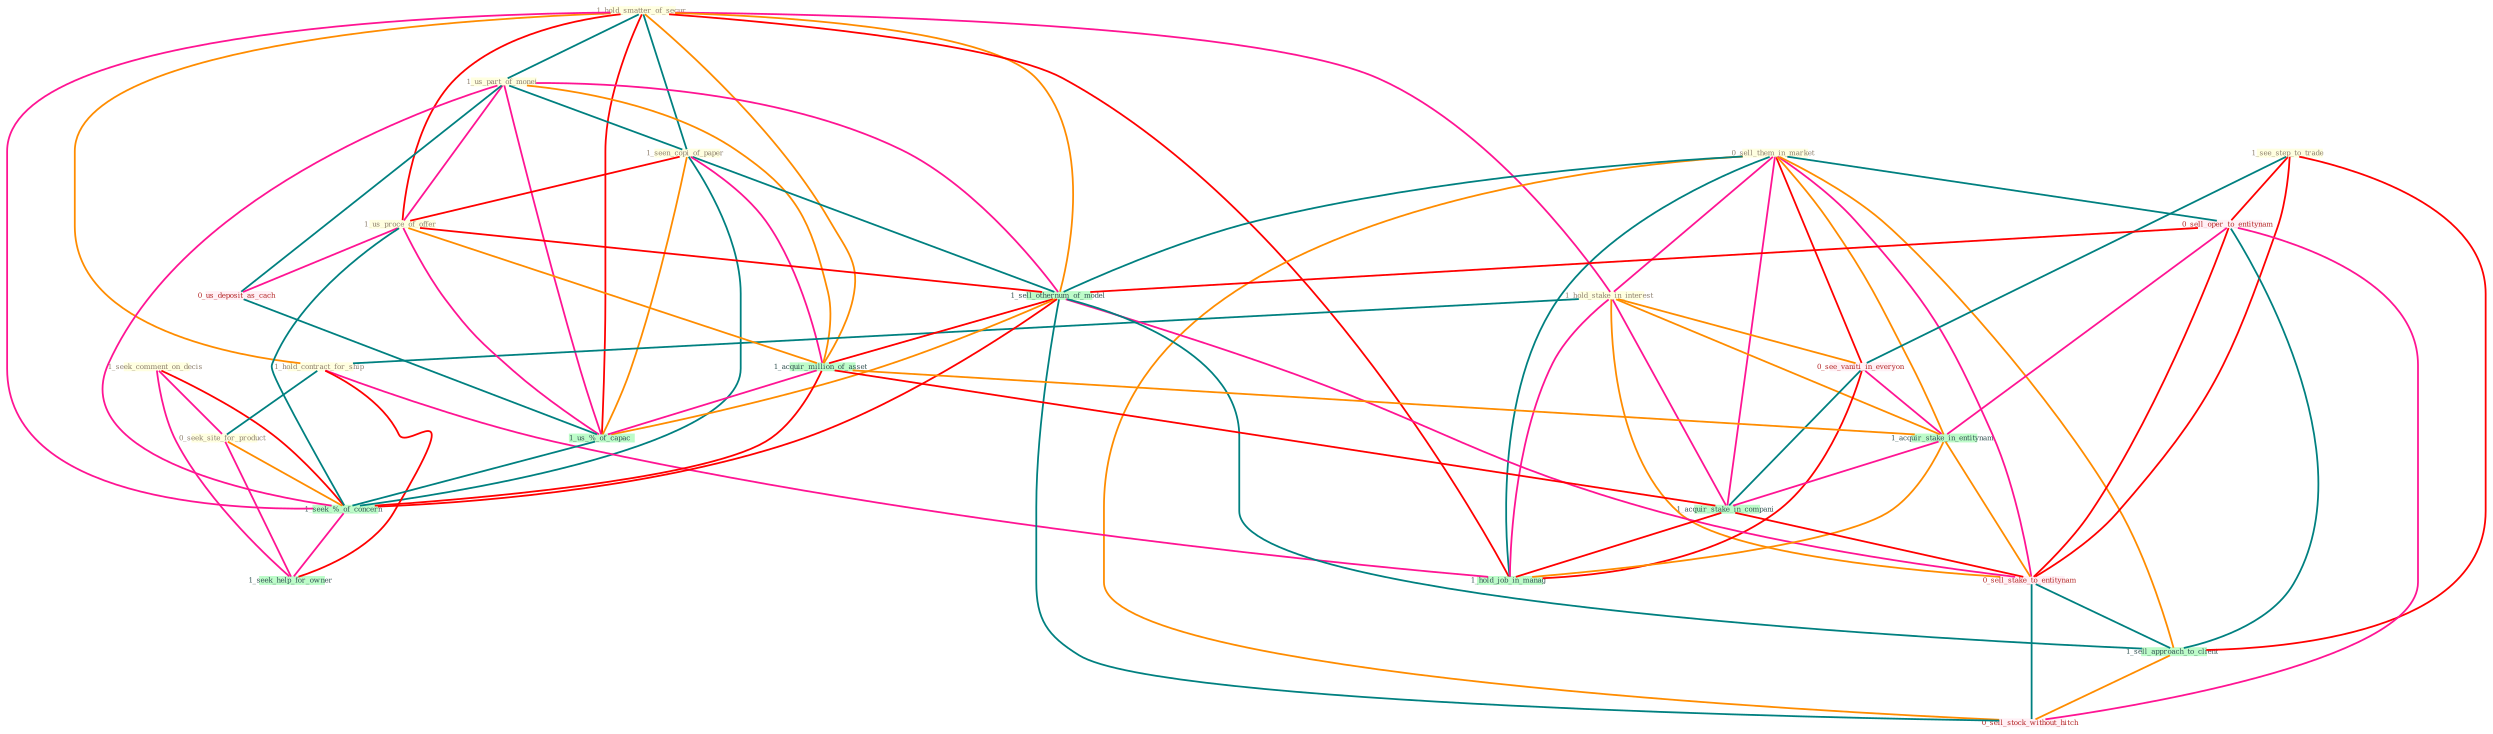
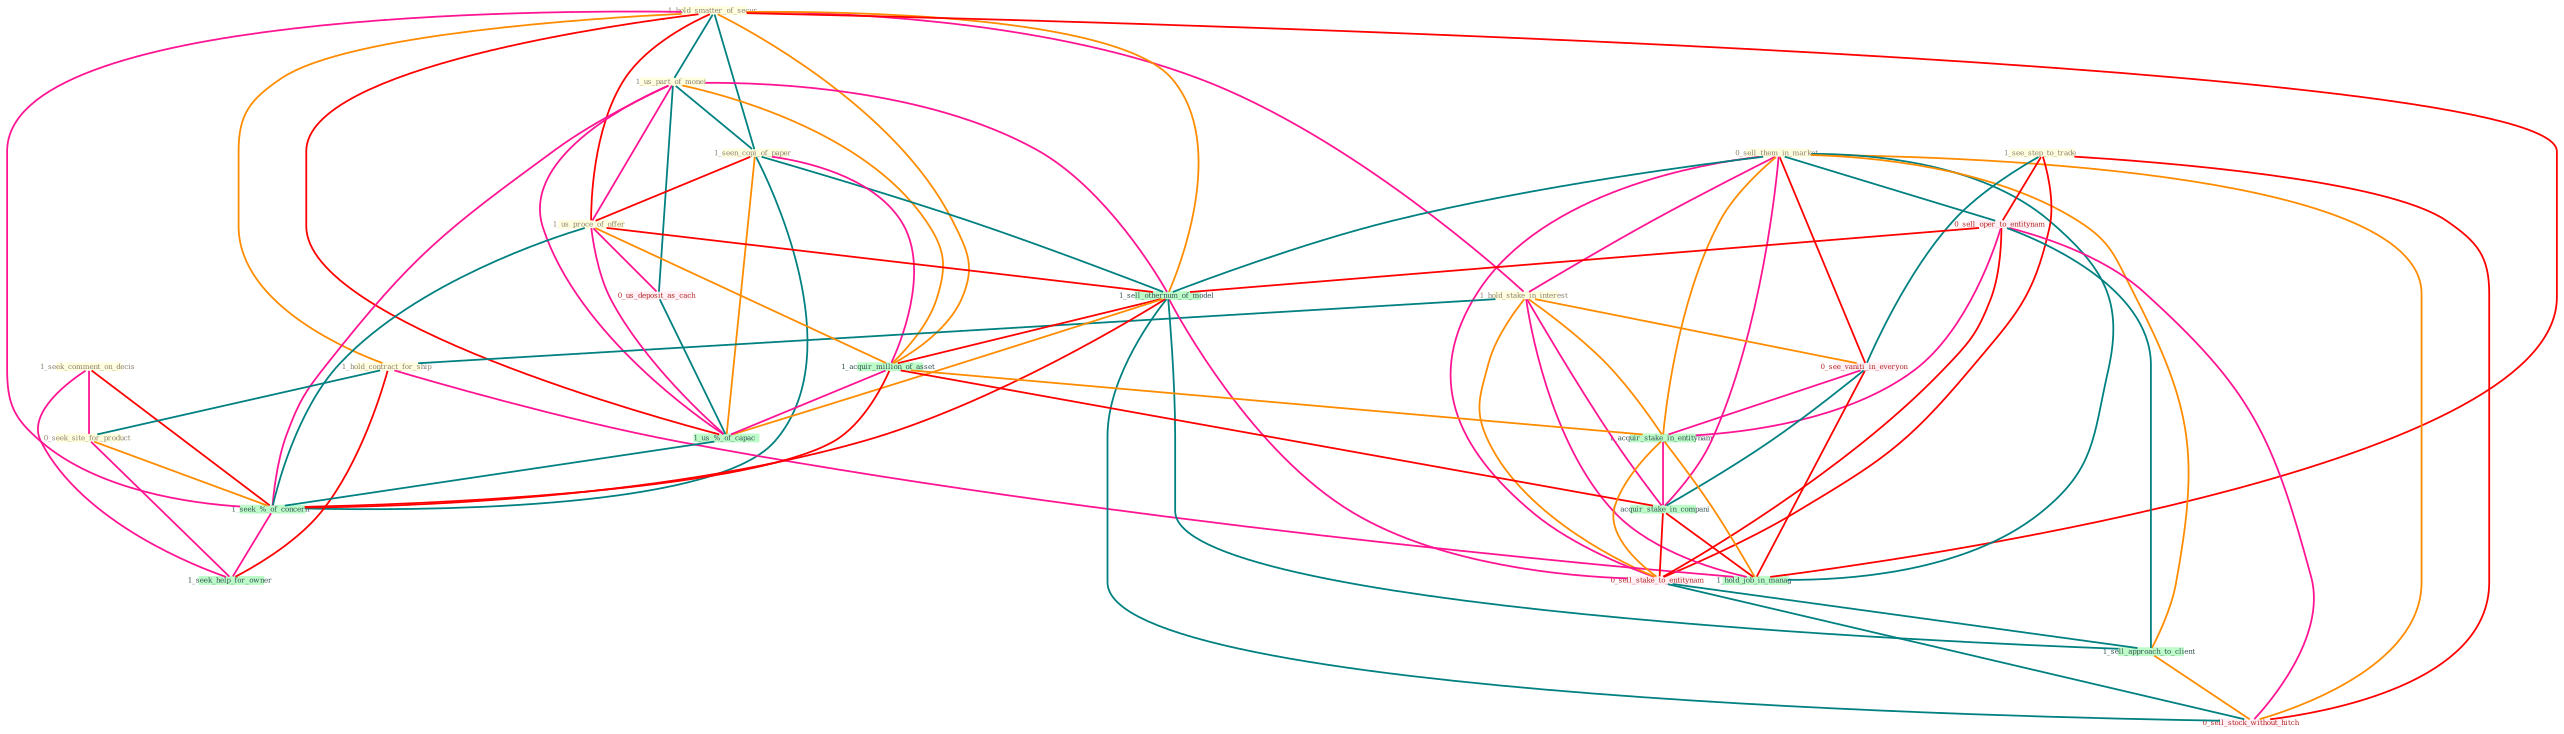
  graph {
    node [color="#ffffe0" fixedsize=true fontcolor="#8b7d6b" fontsize=4 shape=polygon style=filled]
    edge [color=deeppink w=1]
    "1_hold_smatter_of_secur " [height=.06 width=.5]
    "1_us_part_of_monei " [height=.06 width=.5]
    "0_sell_them_in_market " [height=.06 width=.5]
    "1_seen_copi_of_paper " [height=.06 width=.5]
    "1_seek_comment_on_decis " [height=.06 width=.5]
    "1_see_step_to_trade " [height=.06 width=.5]
    "1_hold_stake_in_interest " [height=.06 width=.5]
    "1_hold_contract_for_ship " [height=.06 width=.5]
    "0_seek_site_for_product " [height=.06 width=.5]
    "1_us_proce_of_offer " [height=.06 width=.5]
    "0_sell_oper_to_entitynam " [color="#fff0f5" fontcolor="#b22222" height=.06 width=.5]
    "0_see_vaniti_in_everyon " [color="#fff0f5" fontcolor="#b22222" height=.06 width=.5]
    "0_us_deposit_as_cach " [color="#fff0f5" fontcolor="#b22222" height=.06 width=.5]
    "0_sell_stake_to_entitynam " [color="#fff0f5" fontcolor="#b22222" height=.06 width=.5]
    "0_sell_stock_without_hitch " [color="#fff0f5" fontcolor="#b22222" height=.06 width=.5]
    "1_sell_othernum_of_model " [color="#BDFCC9" fontcolor="#2f4f4f" height=.06 width=.5]
    "1_acquir_million_of_asset " [color="#BDFCC9" fontcolor="#2f4f4f" height=.06 width=.5]
    "1_us_%_of_capac " [color="#BDFCC9" fontcolor="#2f4f4f" height=.06 width=.5]
    "1_hold_job_in_manag " [color="#BDFCC9" fontcolor="#2f4f4f" height=.06 width=.5]
    "1_seek_%_of_concern " [color="#BDFCC9" fontcolor="#2f4f4f" height=.06 width=.5]
    "1_acquir_stake_in_entitynam " [color="#BDFCC9" fontcolor="#2f4f4f" height=.06 width=.5]
    "1_acquir_stake_in_compani " [color="#BDFCC9" fontcolor="#2f4f4f" height=.06 width=.5]
    "1_sell_approach_to_client " [color="#BDFCC9" fontcolor="#2f4f4f" height=.06 width=.5]
    "1_seek_help_for_owner " [color="#BDFCC9" fontcolor="#2f4f4f" height=.06 width=.5]
    subgraph sub_1 {
      "1_hold_smatter_of_secur "
      "1_us_part_of_monei "
      "0_sell_them_in_market "
      "1_seen_copi_of_paper "
      "1_seek_comment_on_decis "
      "1_see_step_to_trade "
      "1_hold_stake_in_interest "
      "1_hold_contract_for_ship "
      "0_seek_site_for_product "
      "1_us_proce_of_offer "
    }
    subgraph sub_2 {
      "0_sell_oper_to_entitynam "
      "0_see_vaniti_in_everyon "
      "0_us_deposit_as_cach "
      "0_sell_stake_to_entitynam "
      "0_sell_stock_without_hitch "
    }
    "1_hold_smatter_of_secur " -- "1_us_part_of_monei " [color=teal]
    "1_hold_smatter_of_secur " -- "1_seen_copi_of_paper " [color=teal]
    "1_hold_smatter_of_secur " -- "1_hold_stake_in_interest "
    "1_hold_smatter_of_secur " -- "1_hold_contract_for_ship " [color=darkorange]
    "1_hold_smatter_of_secur " -- "1_us_proce_of_offer " [color=red]
    "1_hold_smatter_of_secur " -- "1_sell_othernum_of_model " [color=darkorange]
    "1_hold_smatter_of_secur " -- "1_acquir_million_of_asset " [color=darkorange]
    "1_hold_smatter_of_secur " -- "1_us_%_of_capac " [color=red]
    "1_hold_smatter_of_secur " -- "1_hold_job_in_manag " [color=red]
    "1_hold_smatter_of_secur " -- "1_seek_%_of_concern "
    "1_us_part_of_monei " -- "1_seen_copi_of_paper " [color=teal]
    "1_us_part_of_monei " -- "1_us_proce_of_offer " [w=2]
    "1_us_part_of_monei " -- "0_us_deposit_as_cach " [color=teal]
    "1_us_part_of_monei " -- "1_sell_othernum_of_model "
    "1_us_part_of_monei " -- "1_acquir_million_of_asset " [color=darkorange]
    "1_us_part_of_monei " -- "1_us_%_of_capac " [w=2]
    "1_us_part_of_monei " -- "1_seek_%_of_concern "
    "0_sell_them_in_market " -- "1_hold_stake_in_interest "
    "0_sell_them_in_market " -- "0_sell_oper_to_entitynam " [color=teal]
    "0_sell_them_in_market " -- "0_see_vaniti_in_everyon " [color=red]
    "0_sell_them_in_market " -- "0_sell_stake_to_entitynam "
    "0_sell_them_in_market " -- "0_sell_stock_without_hitch " [color=darkorange]
    "0_sell_them_in_market " -- "1_sell_othernum_of_model " [color=teal]
    "0_sell_them_in_market " -- "1_hold_job_in_manag " [color=teal]
    "0_sell_them_in_market " -- "1_acquir_stake_in_entitynam " [color=darkorange]
    "0_sell_them_in_market " -- "1_acquir_stake_in_compani "
    "0_sell_them_in_market " -- "1_sell_approach_to_client " [color=darkorange]
    "1_seen_copi_of_paper " -- "1_us_proce_of_offer " [color=red]
    "1_seen_copi_of_paper " -- "1_sell_othernum_of_model " [color=teal]
    "1_seen_copi_of_paper " -- "1_acquir_million_of_asset "
    "1_seen_copi_of_paper " -- "1_us_%_of_capac " [color=darkorange]
    "1_seen_copi_of_paper " -- "1_seek_%_of_concern " [color=teal]
    "1_seek_comment_on_decis " -- "0_seek_site_for_product "
    "1_seek_comment_on_decis " -- "1_seek_%_of_concern " [color=red]
    "1_seek_comment_on_decis " -- "1_seek_help_for_owner "
    "1_see_step_to_trade " -- "0_sell_oper_to_entitynam " [color=red]
    "1_see_step_to_trade " -- "0_see_vaniti_in_everyon " [color=teal]
    "1_see_step_to_trade " -- "0_sell_stake_to_entitynam " [color=red]
-   "1_see_step_to_trade " -- "1_sell_approach_to_client " [color=red]
+   "1_see_step_to_trade " -- "0_sell_stock_without_hitch " [color=red]
    "1_hold_stake_in_interest " -- "1_hold_contract_for_ship " [color=teal]
    "1_hold_stake_in_interest " -- "0_see_vaniti_in_everyon " [color=darkorange]
    "1_hold_stake_in_interest " -- "0_sell_stake_to_entitynam " [color=darkorange]
    "1_hold_stake_in_interest " -- "1_hold_job_in_manag " [w=2]
    "1_hold_stake_in_interest " -- "1_acquir_stake_in_entitynam " [color=darkorange w=2]
    "1_hold_stake_in_interest " -- "1_acquir_stake_in_compani " [w=2]
    "1_hold_contract_for_ship " -- "0_seek_site_for_product " [color=teal]
    "1_hold_contract_for_ship " -- "1_hold_job_in_manag "
    "1_hold_contract_for_ship " -- "1_seek_help_for_owner " [color=red]
    "0_seek_site_for_product " -- "1_seek_%_of_concern " [color=darkorange]
    "0_seek_site_for_product " -- "1_seek_help_for_owner " [w=2]
    "1_us_proce_of_offer " -- "0_us_deposit_as_cach "
    "1_us_proce_of_offer " -- "1_sell_othernum_of_model " [color=red]
    "1_us_proce_of_offer " -- "1_acquir_million_of_asset " [color=darkorange]
    "1_us_proce_of_offer " -- "1_us_%_of_capac " [w=2]
    "1_us_proce_of_offer " -- "1_seek_%_of_concern " [color=teal]
    "0_sell_oper_to_entitynam " -- "0_sell_stake_to_entitynam " [color=red w=3]
    "0_sell_oper_to_entitynam " -- "0_sell_stock_without_hitch "
    "0_sell_oper_to_entitynam " -- "1_sell_othernum_of_model " [color=red]
    "0_sell_oper_to_entitynam " -- "1_acquir_stake_in_entitynam "
    "0_sell_oper_to_entitynam " -- "1_sell_approach_to_client " [color=teal w=2]
    "0_see_vaniti_in_everyon " -- "1_hold_job_in_manag " [color=red]
    "0_see_vaniti_in_everyon " -- "1_acquir_stake_in_entitynam "
    "0_see_vaniti_in_everyon " -- "1_acquir_stake_in_compani " [color=teal]
    "0_us_deposit_as_cach " -- "1_us_%_of_capac " [color=teal]
    "0_sell_stake_to_entitynam " -- "0_sell_stock_without_hitch " [color=teal]
    "0_sell_stake_to_entitynam " -- "1_sell_approach_to_client " [color=teal w=2]
    "1_sell_othernum_of_model " -- "0_sell_stake_to_entitynam "
    "1_sell_othernum_of_model " -- "0_sell_stock_without_hitch " [color=teal]
    "1_sell_othernum_of_model " -- "1_acquir_million_of_asset " [color=red]
    "1_sell_othernum_of_model " -- "1_us_%_of_capac " [color=darkorange]
    "1_sell_othernum_of_model " -- "1_seek_%_of_concern " [color=red]
    "1_sell_othernum_of_model " -- "1_sell_approach_to_client " [color=teal]
    "1_acquir_million_of_asset " -- "1_us_%_of_capac "
    "1_acquir_million_of_asset " -- "1_seek_%_of_concern " [color=red]
    "1_acquir_million_of_asset " -- "1_acquir_stake_in_entitynam " [color=darkorange]
    "1_acquir_million_of_asset " -- "1_acquir_stake_in_compani " [color=red]
    "1_us_%_of_capac " -- "1_seek_%_of_concern " [color=teal w=2]
    "1_seek_%_of_concern " -- "1_seek_help_for_owner "
    "1_acquir_stake_in_entitynam " -- "0_sell_stake_to_entitynam " [color=darkorange w=2]
    "1_acquir_stake_in_entitynam " -- "1_hold_job_in_manag " [color=darkorange]
    "1_acquir_stake_in_entitynam " -- "1_acquir_stake_in_compani " [w=3]
    "1_acquir_stake_in_compani " -- "0_sell_stake_to_entitynam " [color=red]
    "1_acquir_stake_in_compani " -- "1_hold_job_in_manag " [color=red]
    "1_sell_approach_to_client " -- "0_sell_stock_without_hitch " [color=darkorange]
  }
